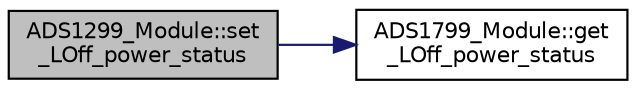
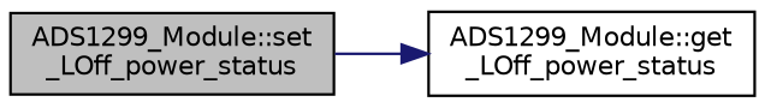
  digraph {
    rankdir=LR
    node [color=black fontname=Helvetica fontsize=10 shape=record style=filled]
    n1 [fillcolor=grey75 fontcolor=black height=0.2 label="ADS1299_Module::set\l_LOff_power_status" width=0.4]
-   n2 [fillcolor=white height=0.2 label="ADS1799_Module::get\l_LOff_power_status" width=0.4]
+   n2 [fillcolor=white height=0.2 label="ADS1299_Module::get\l_LOff_power_status" width=0.4]
    n1 -> n2 [color=midnightblue fontname=Helvetica fontsize=10 labelfontname=Helvetica labelfontsize=10 style=solid]
  }
